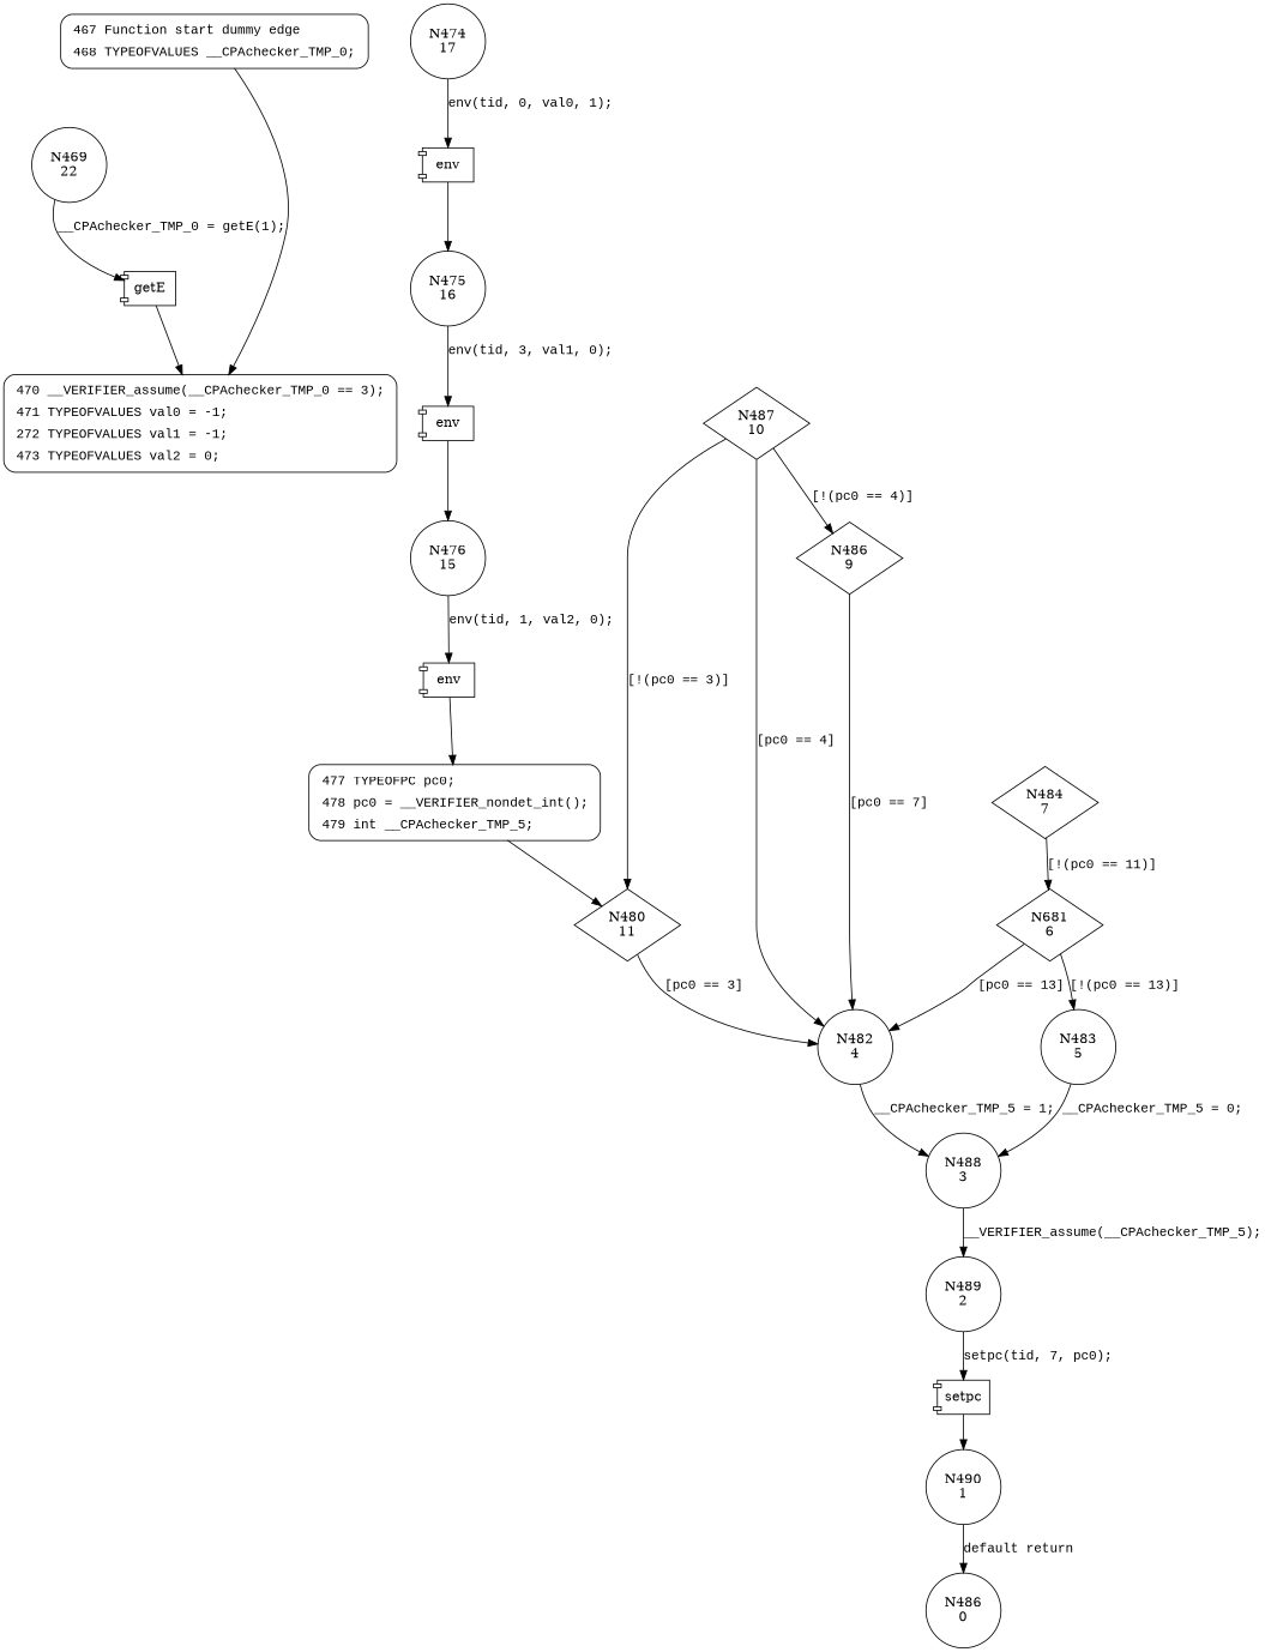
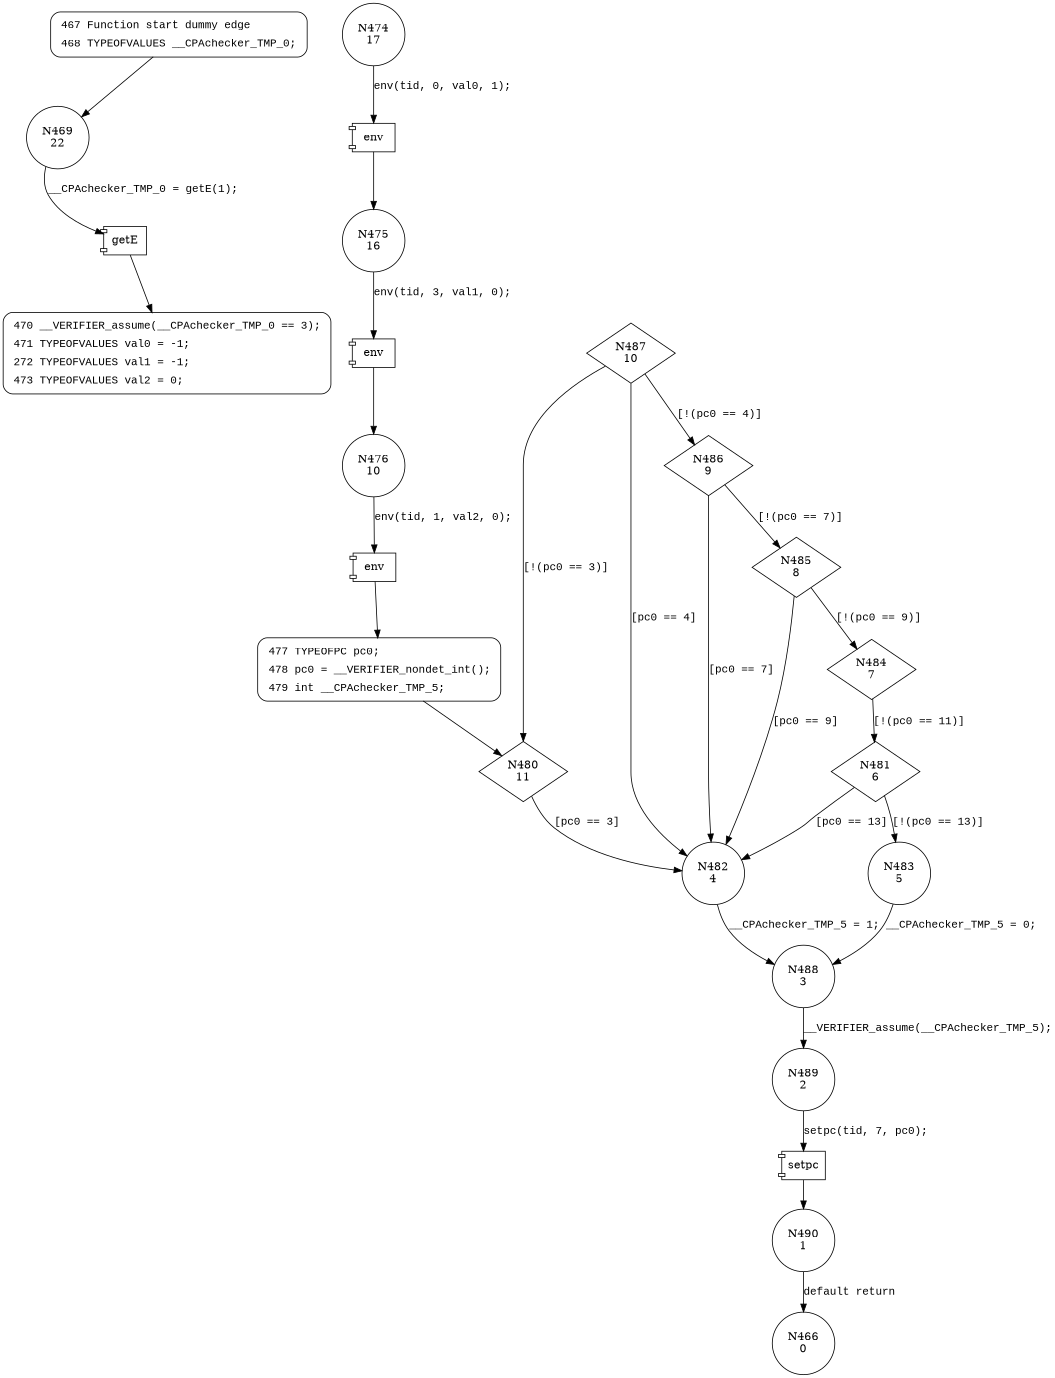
  digraph {
    node [shape=circle]
    edge [fontname="Courier New"]
    n1 [label="N469\n22"]
    n2 [label=getE shape=component]
    n3 [fillcolor=white fontname="Courier New" label=<<table border="0" cellborder="0" cellpadding="3" bgcolor="white"><tr><td align="right">470</td><td align="left">__VERIFIER_assume(__CPAchecker_TMP_0 == 3);</td></tr><tr><td align="right">471</td><td align="left">TYPEOFVALUES val0 = -1;</td></tr><tr><td align="right">272</td><td align="left">TYPEOFVALUES val1 = -1;</td></tr><tr><td align="right">473</td><td align="left">TYPEOFVALUES val2 = 0;</td></tr></table>> penwidth=1 shape=Mrecord style="filled,bold"]
    n4 [label="N474\n17"]
    n5 [label=env shape=component]
    n6 [label="N475\n16"]
    n7 [label=env shape=component]
-   n8 [label="N476\n15"]
+   n8 [label="N476\n10"]
    n9 [label=env shape=component]
    n10 [fillcolor=white fontname="Courier New" label=<<table border="0" cellborder="0" cellpadding="3" bgcolor="white"><tr><td align="right">477</td><td align="left">TYPEOFPC pc0;</td></tr><tr><td align="right">478</td><td align="left">pc0 = __VERIFIER_nondet_int();</td></tr><tr><td align="right">479</td><td align="left">int __CPAchecker_TMP_5;</td></tr></table>> penwidth=1 shape=Mrecord style="filled,bold"]
    n11 [label="N480\n11" shape=diamond]
    n12 [label="N482\n4"]
    n13 [label="N488\n3"]
    n14 [label="N487\n10" shape=diamond]
    n15 [label="N486\n9" shape=diamond]
    n16 [label="N489\n2"]
+   n17 [label="N485\n8" shape=diamond]
    n18 [label="N484\n7" shape=diamond]
-   n19 [label="N681\n6" shape=diamond]
+   n19 [label="N481\n6" shape=diamond]
    n20 [label="N483\n5"]
    n21 [label=setpc shape=component]
    n22 [label="N490\n1"]
-   n23 [label="N486\n0"]
+   n23 [label="N466\n0"]
    n24 [fillcolor=white fontname="Courier New" label=<<table border="0" cellborder="0" cellpadding="3" bgcolor="white"><tr><td align="right">467</td><td align="left">Function start dummy edge</td></tr><tr><td align="right">468</td><td align="left">TYPEOFVALUES __CPAchecker_TMP_0;</td></tr></table>> penwidth=1 shape=Mrecord style="filled,bold"]
    n1 -> n2 [label="__CPAchecker_TMP_0 = getE(1);"]
    n2 -> n3
    n4 -> n5 [label="env(tid, 0, val0, 1);"]
    n5 -> n6
    n6 -> n7 [label="env(tid, 3, val1, 0);"]
    n7 -> n8
    n8 -> n9 [label="env(tid, 1, val2, 0);"]
    n9 -> n10
    n10 -> n11 [fontname=""]
    n11 -> n12 [label="[pc0 == 3]"]
    n12 -> n13 [label="__CPAchecker_TMP_5 = 1;"]
    n13 -> n16 [label="__VERIFIER_assume(__CPAchecker_TMP_5);"]
    n14 -> n11 [label="[!(pc0 == 3)]"]
    n14 -> n12 [label="[pc0 == 4]"]
    n14 -> n15 [label="[!(pc0 == 4)]"]
    n15 -> n12 [label="[pc0 == 7]"]
+   n15 -> n17 [label="[!(pc0 == 7)]"]
    n16 -> n21 [label="setpc(tid, 7, pc0);"]
+   n17 -> n12 [label="[pc0 == 9]"]
+   n17 -> n18 [label="[!(pc0 == 9)]"]
    n18 -> n19 [label="[!(pc0 == 11)]"]
    n19 -> n12 [label="[pc0 == 13]"]
    n19 -> n20 [label="[!(pc0 == 13)]"]
    n20 -> n13 [label="__CPAchecker_TMP_5 = 0;"]
    n21 -> n22
    n22 -> n23 [label="default return"]
-   n24 -> n3 [fontname=""]
+   n24 -> n1 [fontname=""]
  }
